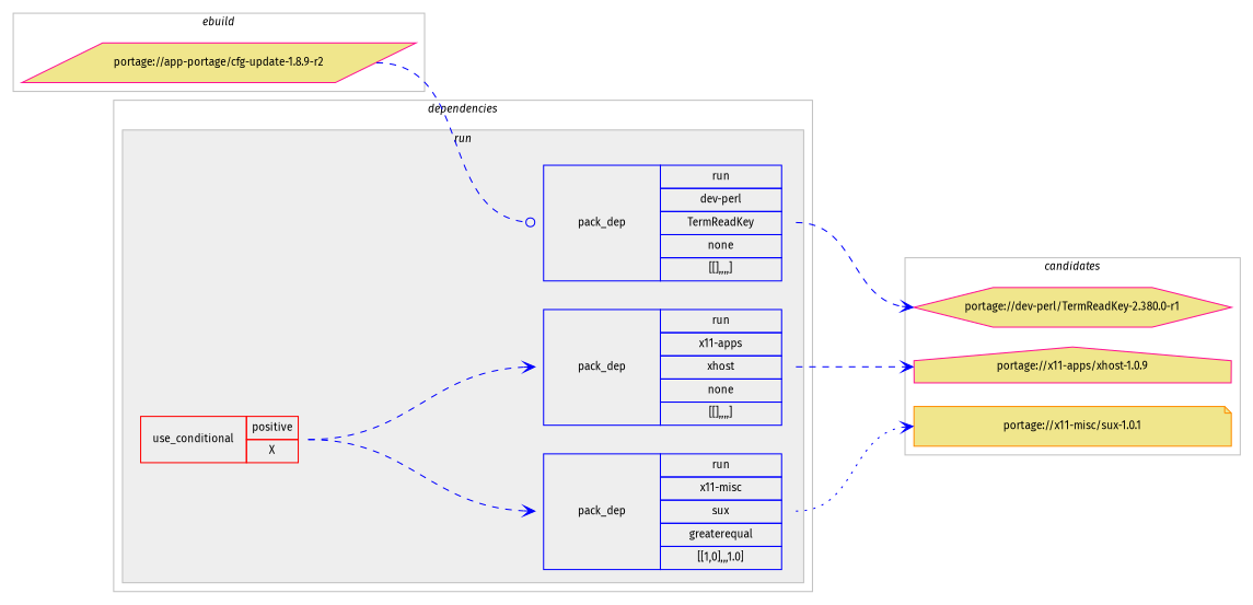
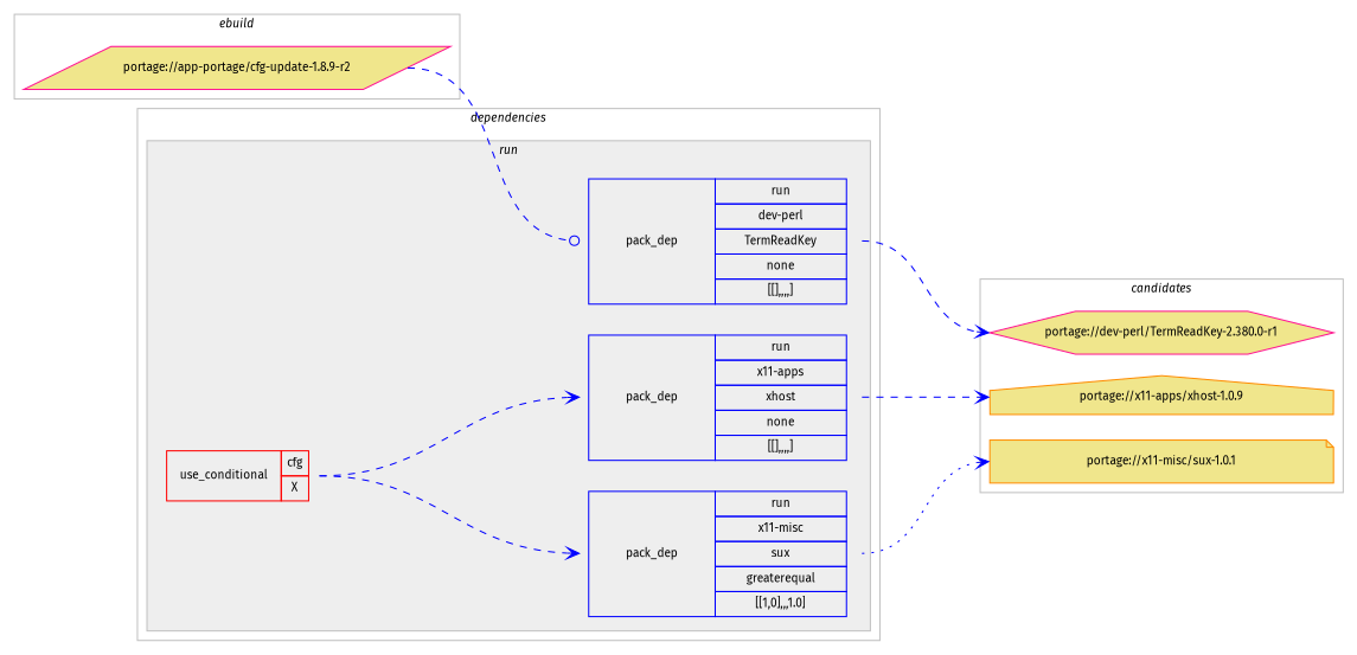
  digraph {
    compound=true
    concentrate=true
    fontname="Fira Sans"
    fontsize=10
    newrank=true
    rankdir=LR
    ranksep=1.5
    node [color=blue fontname="Fira Sans" fontsize=10 shape=none]
    edge [arrowhead=vee color=blue fontname="Fira Sans" headport=w style=dashed tailport=e weight=20]
    n1 [color=deeppink fillcolor=khaki label="portage://app-portage/cfg-update-1.8.9-r2" shape=parallelogram style=filled width=4]
    n2 [label=<<TABLE BORDER="0" CELLBORDER="1" CELLSPACING="0" CELLPADDING="4" WIDTH="220"><TR><TD ROWSPAN="6" CELLPADDING="30">pack_dep</TD></TR><TR><TD WIDTH="110">run</TD></TR><TR><TD>x11-misc</TD></TR><TR><TD>sux</TD></TR><TR><TD>greaterequal</TD></TR><TR><TD>[[1,0],,,1.0]</TD></TR></TABLE>>]
    n3 [label=<<TABLE BORDER="0" CELLBORDER="1" CELLSPACING="0" CELLPADDING="4" WIDTH="220"><TR><TD ROWSPAN="6" CELLPADDING="30">pack_dep</TD></TR><TR><TD WIDTH="110">run</TD></TR><TR><TD>x11-apps</TD></TR><TR><TD>xhost</TD></TR><TR><TD>none</TD></TR><TR><TD>[[],,,,]</TD></TR></TABLE>>]
-   n4 [color=red label=<<TABLE BORDER="0" CELLBORDER="1" CELLSPACING="0" CELLPADDING="4"><TR><TD ROWSPAN="3" CELLPADDING="10">use_conditional</TD></TR><TR><TD>positive</TD></TR><TR><TD>X</TD></TR></TABLE>>]
+   n4 [color=red label=<<TABLE BORDER="0" CELLBORDER="1" CELLSPACING="0" CELLPADDING="4"><TR><TD ROWSPAN="3" CELLPADDING="10">use_conditional</TD></TR><TR><TD>cfg</TD></TR><TR><TD>X</TD></TR></TABLE>>]
    n5 [label=<<TABLE BORDER="0" CELLBORDER="1" CELLSPACING="0" CELLPADDING="4" WIDTH="220"><TR><TD ROWSPAN="6" CELLPADDING="30">pack_dep</TD></TR><TR><TD WIDTH="110">run</TD></TR><TR><TD>dev-perl</TD></TR><TR><TD>TermReadKey</TD></TR><TR><TD>none</TD></TR><TR><TD>[[],,,,]</TD></TR></TABLE>>]
    n6 [color=darkorange fillcolor=khaki label="portage://x11-misc/sux-1.0.1" shape=note style=filled width=4]
-   n7 [color=deeppink fillcolor=khaki label="portage://x11-apps/xhost-1.0.9" shape=house style=filled width=4]
+   n7 [color=darkorange fillcolor=khaki label="portage://x11-apps/xhost-1.0.9" shape=house style=filled width=4]
    n8 [color=deeppink fillcolor=khaki label="portage://dev-perl/TermReadKey-2.380.0-r1" shape=hexagon style=filled width=4]
    subgraph cluster_1 {
      color=gray
      label=<<i>ebuild</i>>
      n1
    }
    subgraph cluster_2 {
      color=gray
      label=<<i>dependencies</i>>
      subgraph cluster_3 {
        color=gray
        fillcolor="#eeeeee"
        label=<<i>compile</i>>
        style=filled
      }
      subgraph cluster_4 {
        color=gray
        fillcolor="#eeeeee"
        label=<<i>compile and run</i>>
        style=filled
      }
      subgraph cluster_5 {
        color=gray
        fillcolor="#eeeeee"
        label=<<i>run</i>>
        style=filled
        subgraph sub_6 {
          color=gray
          fillcolor="#eeeeee"
          label=<<i>run</i>>
          style=filled
          n4
          subgraph sub_7 {
            color=gray
            fillcolor="#eeeeee"
            label=<<i>run</i>>
            style=filled
            n2
          }
          subgraph sub_8 {
            color=gray
            fillcolor="#eeeeee"
            label=<<i>run</i>>
            style=filled
            n3
          }
        }
        subgraph sub_9 {
          color=gray
          fillcolor="#eeeeee"
          label=<<i>run</i>>
          style=filled
          n5
        }
      }
    }
    subgraph cluster_10 {
      color=gray
      label=<<i>candidates</i>>
      rank=same
      subgraph sub_11 {
        color=black
        label=<<i>candidates</i>>
        nodesep=1
        rank=same
        n6
      }
      subgraph sub_12 {
        color=black
        label=<<i>candidates</i>>
        nodesep=1
        rank=same
        n7
      }
      subgraph sub_13 {
        color=black
        label=<<i>candidates</i>>
        nodesep=1
        rank=same
        n8
      }
    }
    n1 -> n5 [arrowhead=odot]
    n2 -> n6 [style=dotted weight=100]
    n3 -> n7 [weight=100]
    n4 -> n2
    n4 -> n3
    n5 -> n8 [weight=100]
  }
